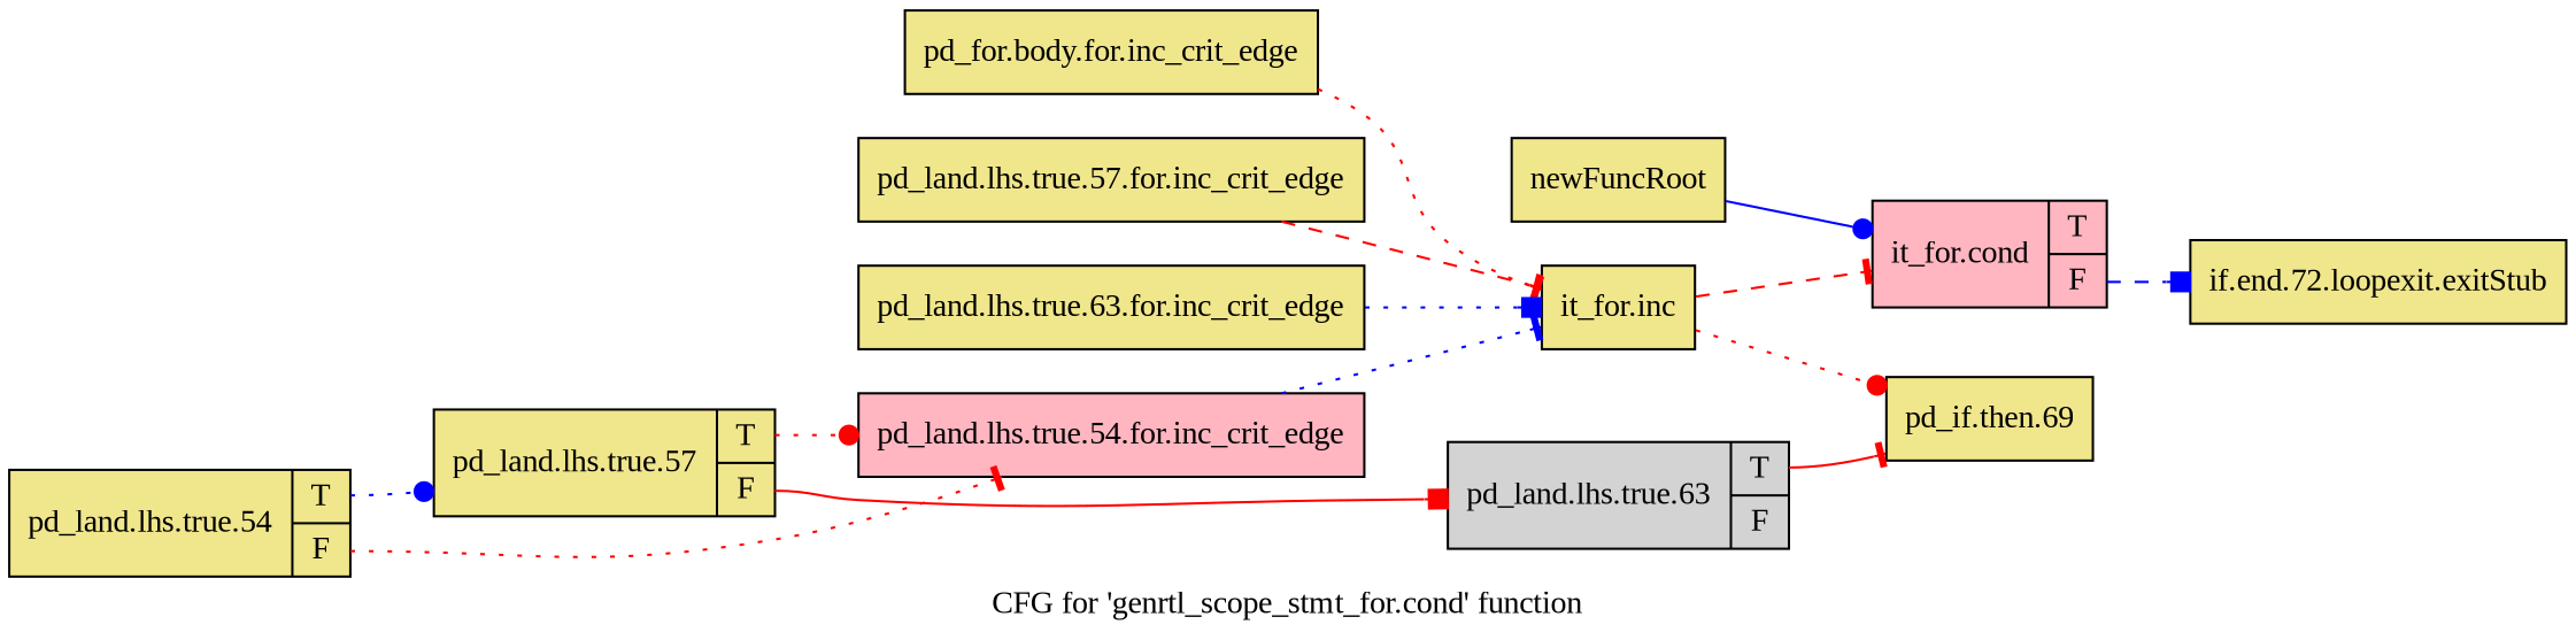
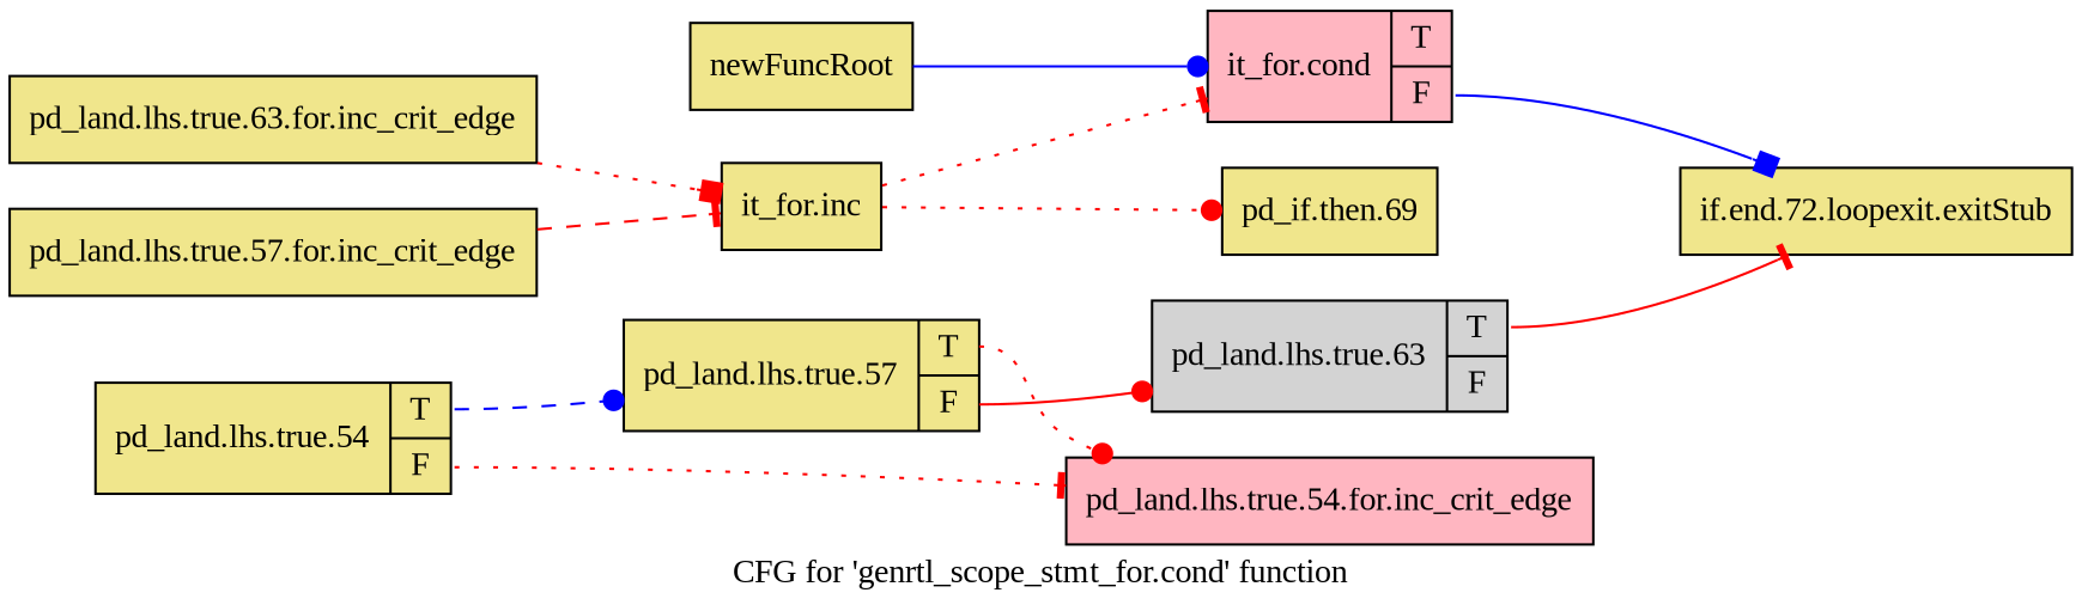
  digraph {
    fontname="Liberation Serif"
    label="CFG for 'genrtl_scope_stmt_for.cond' function"
    rankdir=LR
    node [fillcolor=khaki fontname="Liberation Serif" shape=record style=filled]
    edge [arrowhead=tee color=red fontname="Liberation Serif" style=dotted]
    n1 [label="{newFuncRoot}"]
    n2 [fillcolor=lightpink label="{it_for.cond|{<s0>T|<s1>F}}"]
    n3 [label="{if.end.72.loopexit.exitStub}"]
    n4 [label="{pd_land.lhs.true.54|{<s0>T|<s1>F}}"]
    n5 [label="{pd_land.lhs.true.57|{<s0>T|<s1>F}}"]
    n6 [fillcolor=lightpink label="{pd_land.lhs.true.54.for.inc_crit_edge}"]
-   n7 [label="{pd_for.body.for.inc_crit_edge}"]
    n8 [label="{it_for.inc}"]
    n9 [fillcolor=lightgrey label="{pd_land.lhs.true.63|{<s0>T|<s1>F}}"]
    n10 [label="{pd_if.then.69}"]
    n11 [label="{pd_land.lhs.true.57.for.inc_crit_edge}"]
    n12 [label="{pd_land.lhs.true.63.for.inc_crit_edge}"]
    n1 -> n2 [arrowhead=dot color=blue style=solid]
-   n2 -> n3 [arrowhead=box color=blue style=dashed tailport=s1]
-   n4 -> n5 [arrowhead=dot color=blue tailport=s0]
+   n2 -> n3 [arrowhead=box color=blue style=solid tailport=s1]
+   n4 -> n5 [arrowhead=dot color=blue style=dashed tailport=s0]
    n4 -> n6 [tailport=s1]
    n5 -> n6 [arrowhead=dot tailport=s0]
-   n5 -> n9 [arrowhead=box style=solid tailport=s1]
-   n6 -> n8 [color=blue]
-   n7 -> n8
-   n8 -> n2 [style=dashed]
+   n5 -> n9 [arrowhead=dot style=solid tailport=s1]
+   n8 -> n2
    n8 -> n10 [arrowhead=dot]
-   n9 -> n10 [style=solid tailport=s0]
+   n9 -> n3 [style=solid tailport=s0]
    n11 -> n8 [style=dashed]
-   n12 -> n8 [arrowhead=box color=blue]
+   n12 -> n8 [arrowhead=box]
  }
